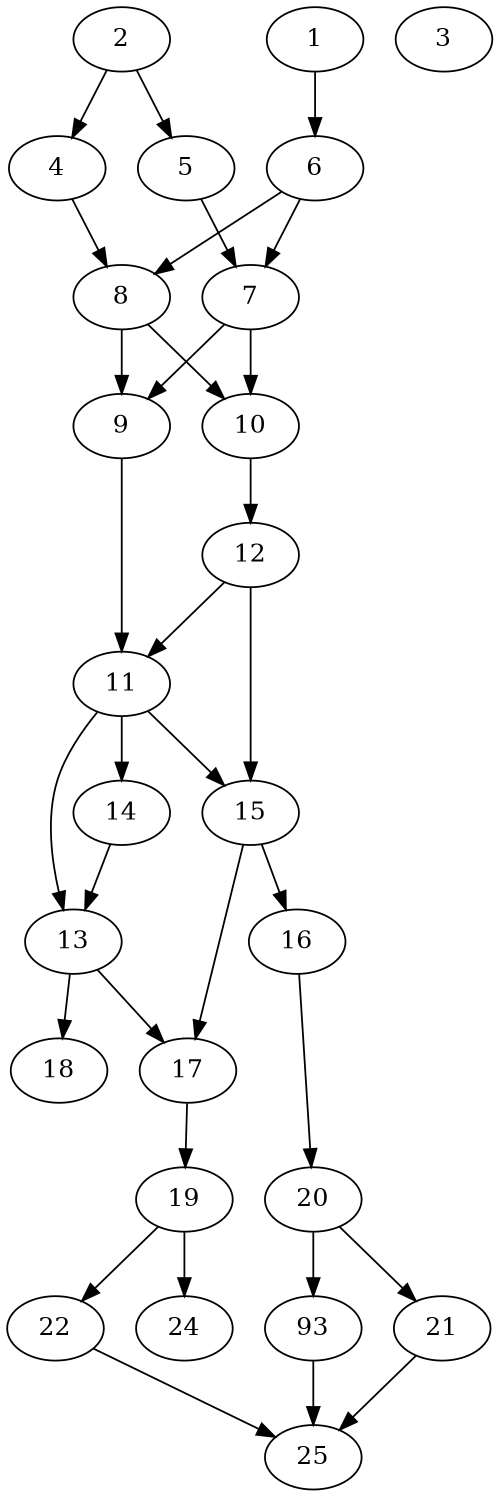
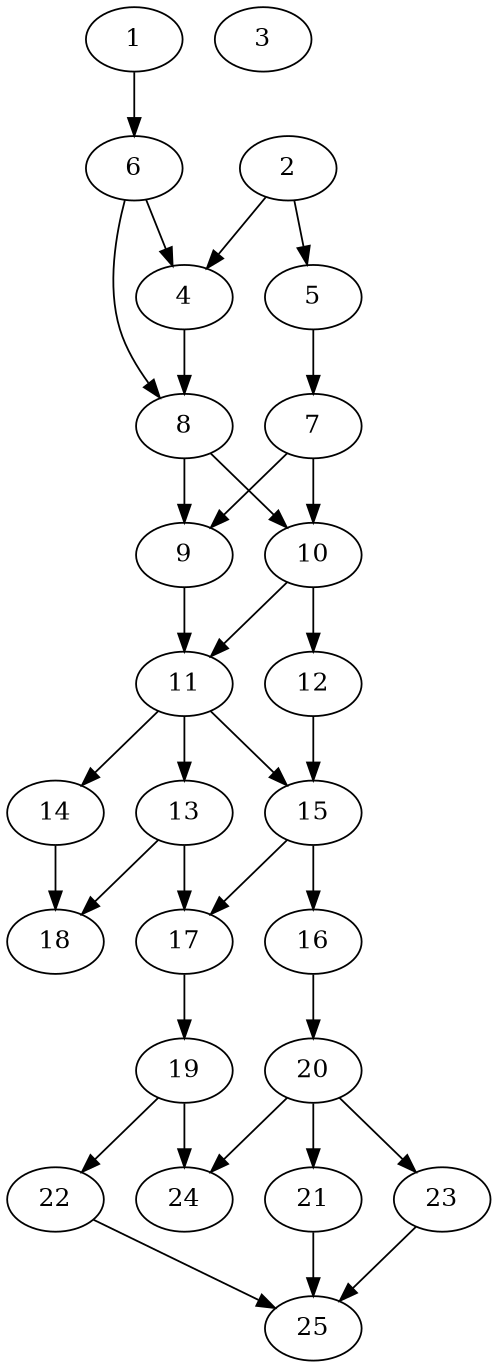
  digraph {
    node [alpha=0.01]
    1 [alpha=0.18 expect_size=42297344]
    6 [expect_size=45440000]
    8 [alpha=0.20 expect_size=38890496]
    7 [alpha=0.10 expect_size=10413056]
    9 [alpha=0.16 expect_size=5656576]
    10 [alpha=0.14 expect_size=42824704]
    2 [alpha=0.00 expect_size=45039616]
    4 [alpha=0.19 expect_size=35447808]
    5 [alpha=0.07 expect_size=13356032]
    3 [alpha=0.14 expect_size=50515968]
    11 [expect_size=48008192]
    12 [alpha=0.15 expect_size=42213376]
    13 [alpha=0.06 expect_size=42608640]
    14 [alpha=0.10 expect_size=28367872]
    15 [alpha=0.09 expect_size=25839616]
    17 [alpha=0.20 expect_size=43964416]
    18 [alpha=0.14 expect_size=20608000]
    16 [alpha=0.16 expect_size=41894912]
    19 [alpha=0.13 expect_size=19848192]
    20 [alpha=0.19 expect_size=9293824]
    24 [alpha=0.09 expect_size=45845504]
    22 [alpha=0.20 expect_size=45352960]
    21 [expect_size=42889216]
-   23 [alpha=0.18 expect_size=32500736 label=93]
+   23 [alpha=0.18 expect_size=32500736]
    25 [alpha=0.03 expect_size=22673408]
    1 -> 6
    6 -> 8
-   6 -> 7
+   6 -> 4
    8 -> 9
    8 -> 10
    7 -> 9
    7 -> 10
    9 -> 11
-   12 -> 11
+   10 -> 11
    10 -> 12
    2 -> 4
    2 -> 5
    4 -> 8
    5 -> 7
    11 -> 13
    11 -> 14
    11 -> 15
    12 -> 15
    13 -> 17
    13 -> 18
-   14 -> 13
+   14 -> 18
    15 -> 17
    15 -> 16
    17 -> 19
    16 -> 20
    19 -> 24
    19 -> 22
+   20 -> 24
    20 -> 21
    20 -> 23
    22 -> 25
    21 -> 25
    23 -> 25
  }
